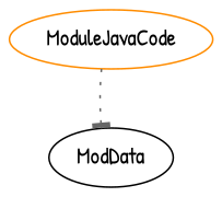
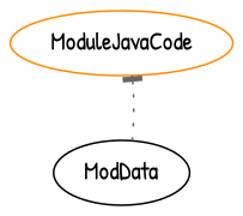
  digraph {
    fontname="Patrick Hand"
    node [fontname="Patrick Hand"]
    n1 [color=darkorange label=ModuleJavaCode shape=oval]
    ModData [color=black]
-   n1 -> ModData [color=gray40 style=dotted arrowhead=tee fontname="Patrick Hand"]
+   ModData -> n1 [color=gray40 style=dotted arrowhead=tee fontname="Patrick Hand"]
  }
